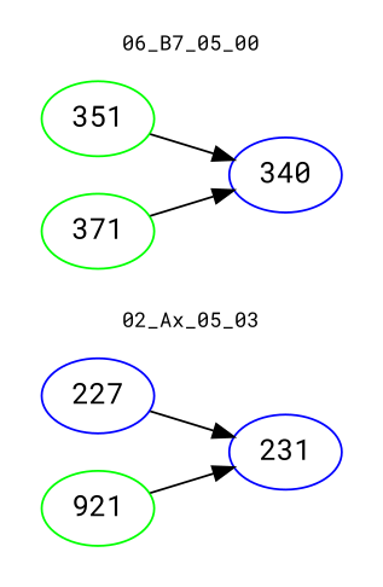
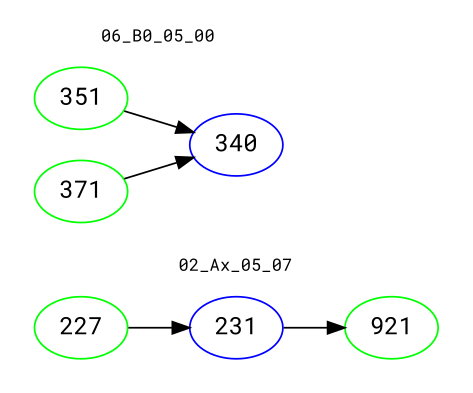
  digraph {
    fontname="Roboto Mono"
    rankdir=LR
    node [color=green fontname="Roboto Mono"]
    edge [color=black fontname="Roboto Mono"]
-   n1 [color=blue label=227]
+   n1 [label=227]
    n2 [color=blue label=231]
    n3 [label=921]
    n4 [label=351]
    n5 [color=blue label=340]
    n6 [label=371]
    subgraph cluster_1 {
      color=white
      fontsize=10
-     label="02_Ax_05_03"
+     label="02_Ax_05_07"
      n1
      n2
      n3
    }
    subgraph cluster_2 {
      color=white
      fontsize=10
-     label="06_B7_05_00"
+     label="06_B0_05_00"
      n4
      n5
      n6
    }
    n1 -> n2
-   n3 -> n2
+   n2 -> n3
    n4 -> n5
    n6 -> n5
  }
